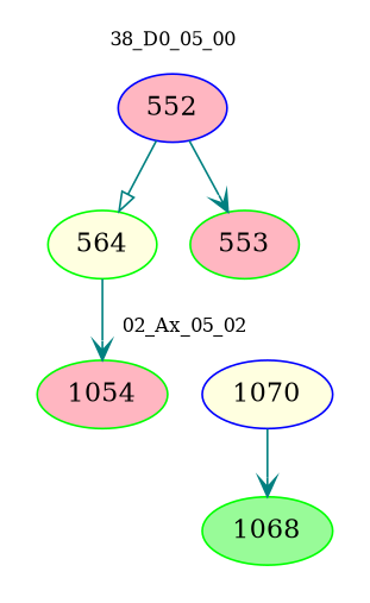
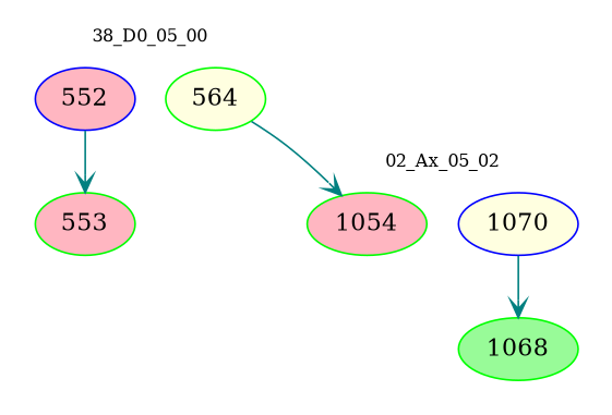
  digraph {
    node [color=green fillcolor=lightpink style=filled]
    edge [arrowhead=vee color=teal]
    n1 [color=blue fillcolor=lightyellow label=1070]
    n2 [label=1054]
    n3 [fillcolor=palegreen label=1068]
    n4 [color=blue label=552]
    n5 [fillcolor=lightyellow label=564]
    n6 [label=553]
    subgraph cluster_1 {
      color=white
      fontsize=10
      label="02_Ax_05_02"
      n1
      n2
      n3
    }
    subgraph cluster_2 {
      color=white
      fontsize=10
      label="38_D0_05_00"
      n4
      n5
      n6
    }
    n1 -> n3
-   n4 -> n5 [arrowhead=onormal]
    n4 -> n6
    n5 -> n2
  }
